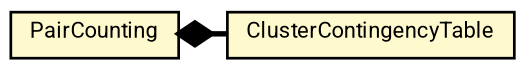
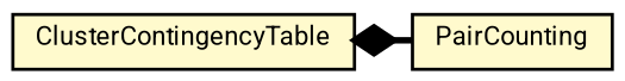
  digraph {
    nodesep=0.15
    rankdir=LR
    ranksep=0.25
    node [fontcolor=black fontname=Roboto fontsize=8 margin=0 shape=plaintext]
    n1 [height=0 label=<<table title="de.lmu.ifi.dbs.elki.evaluation.clustering.ClusterContingencyTable" border="0" cellborder="1" cellspacing="0" cellpadding="2" bgcolor="LemonChiffon" href="ClusterContingencyTable.html" target="_parent"> 		<tr><td><table border="0" cellspacing="0" cellpadding="1"> 		<tr><td align="center" balign="center"> <font face="Roboto">ClusterContingencyTable</font> </td></tr> 		</table></td></tr> 		</table>> width=0]
    n2 [height=0 label=<<table title="de.lmu.ifi.dbs.elki.evaluation.clustering.PairCounting" border="0" cellborder="1" cellspacing="0" cellpadding="2" bgcolor="lemonChiffon" href="PairCounting.html" target="_parent"> 		<tr><td><table border="0" cellspacing="0" cellpadding="1"> 		<tr><td align="center" balign="center"> <font face="Roboto">PairCounting</font> </td></tr> 		</table></td></tr> 		</table>> width=0]
-   n2 -> n1 [arrowhead=none arrowtail=diamond color=black dir=back fontname=Roboto fontsize=7 labelfontname=Roboto labelfontsize=7 weight=6 style=bold]
+   n1 -> n2 [arrowhead=none arrowtail=diamond color=black dir=back fontname=Roboto fontsize=7 labelfontname=Roboto labelfontsize=7 weight=6 style=bold]
  }
